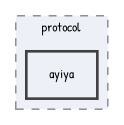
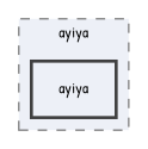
  digraph {
    compound=true
    fontname="Patrick Hand"
    n1 [color=grey25 fillcolor="#edf0f7" fontname="Patrick Hand" fontsize=10 label=ayiya shape=box style="filled,bold,"]
    subgraph cluster_1 {
      bgcolor="#edf0f7"
      fontsize=10
-     label=protocol
+     label=ayiya
      pencolor=grey50
      style="filled,dashed,"
      n1
    }
  }
